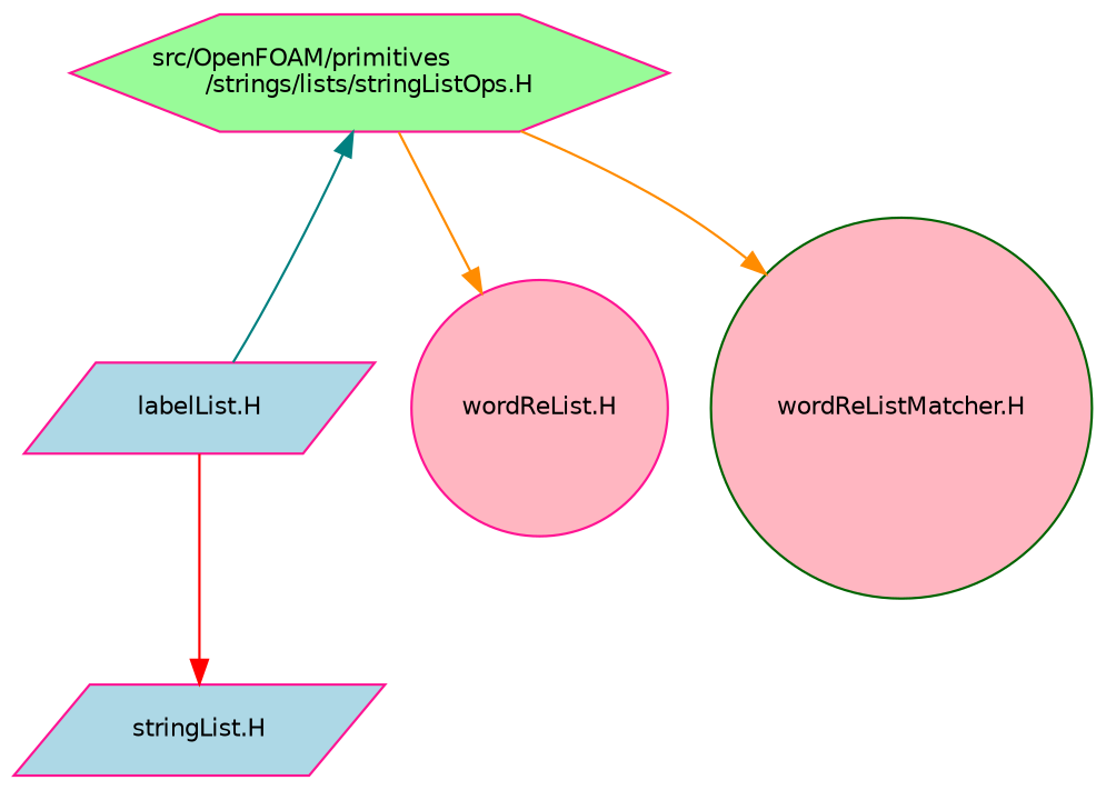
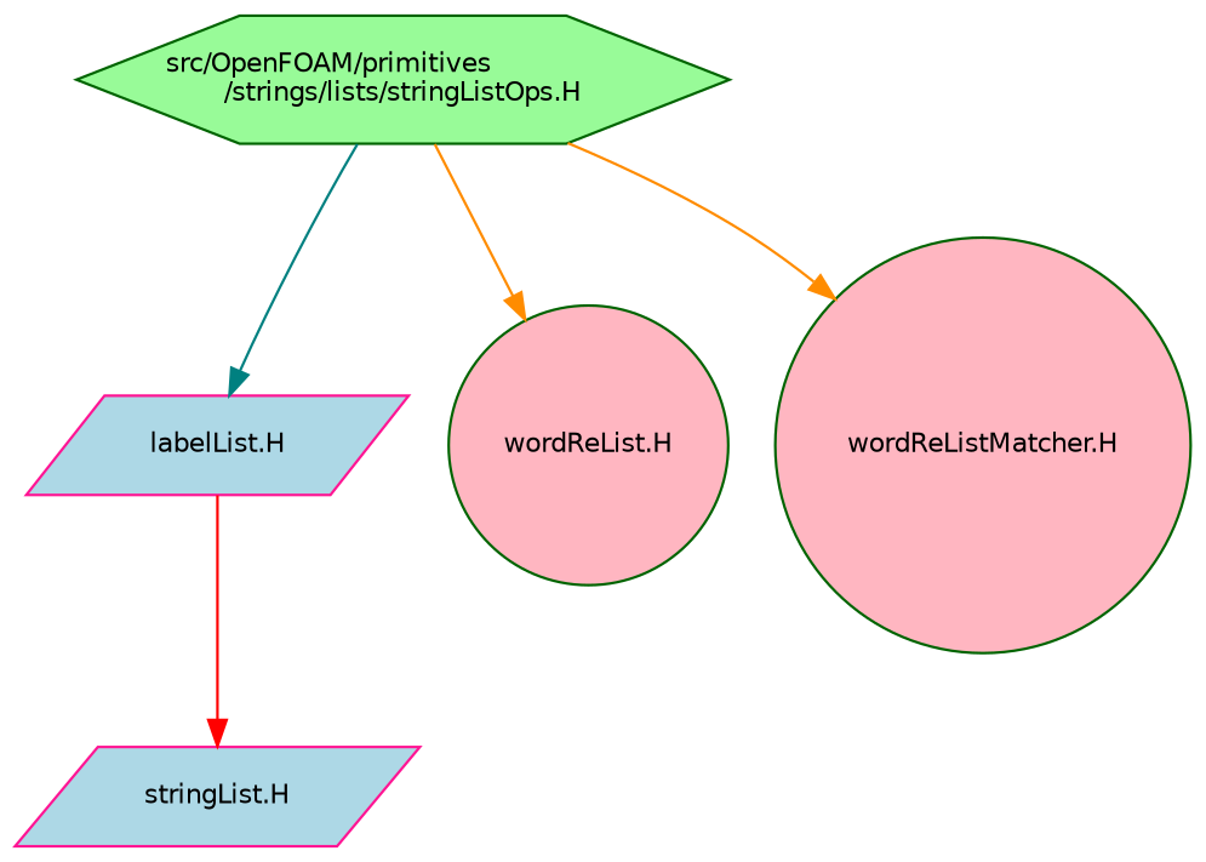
  digraph {
    node [color=deeppink fillcolor=lightblue fontname=Helvetica fontsize=10 shape=parallelogram style=filled]
    edge [color=darkorange fontname=Helvetica fontsize=10 labelfontname=Helvetica labelfontsize=10 style=solid]
-   n1 [fillcolor=palegreen fontcolor=black height=0.2 label="src/OpenFOAM/primitives\l/strings/lists/stringListOps.H" shape=hexagon width=0.4]
+   n1 [color=darkgreen fillcolor=palegreen fontcolor=black height=0.2 label="src/OpenFOAM/primitives\l/strings/lists/stringListOps.H" shape=hexagon width=0.4]
    n2 [height=0.2 label="labelList.H" width=0.4]
-   n3 [fillcolor=lightpink height=0.2 label="wordReList.H" shape=circle width=0.4]
+   n3 [color=darkgreen fillcolor=lightpink height=0.2 label="wordReList.H" shape=circle width=0.4]
    n4 [color=darkgreen fillcolor=lightpink height=0.2 label="wordReListMatcher.H" shape=circle width=0.4]
    n5 [height=0.2 label="stringList.H" width=0.4]
-   n2 -> n1 [color=teal]
+   n1 -> n2 [color=teal]
    n1 -> n3
    n1 -> n4
    n2 -> n5 [color=red]
  }
